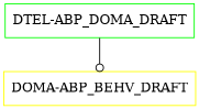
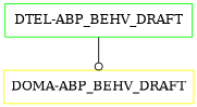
  digraph {
    node [shape=box]
-   "DTEL-ABP_BEHV_DRAFT" [color=green label="DTEL-ABP_DOMA_DRAFT"]
+   "DTEL-ABP_BEHV_DRAFT" [color=green]
    "DOMA-ABP_BEHV_DRAFT" [color=yellow]
    "DTEL-ABP_BEHV_DRAFT" -> "DOMA-ABP_BEHV_DRAFT" [style=solid arrowhead=odot]
  }
